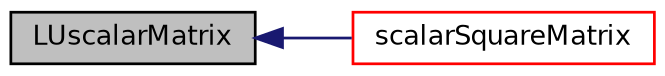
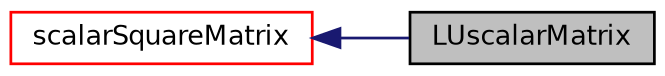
  digraph {
    rankdir=LR
    node [fontname=Helvetica fontsize=10 shape=record]
    n1 [color=black fillcolor=grey75 fontcolor=black height=0.2 label=LUscalarMatrix style=filled width=0.4]
    n2 [color=red height=0.2 label=scalarSquareMatrix width=0.4]
-   n1 -> n2 [color=midnightblue dir=back fontname=Helvetica fontsize=10 labelfontname=Helvetica labelfontsize=10 style=solid]
+   n2 -> n1 [color=midnightblue dir=back fontname=Helvetica fontsize=10 labelfontname=Helvetica labelfontsize=10 style=solid]
  }
